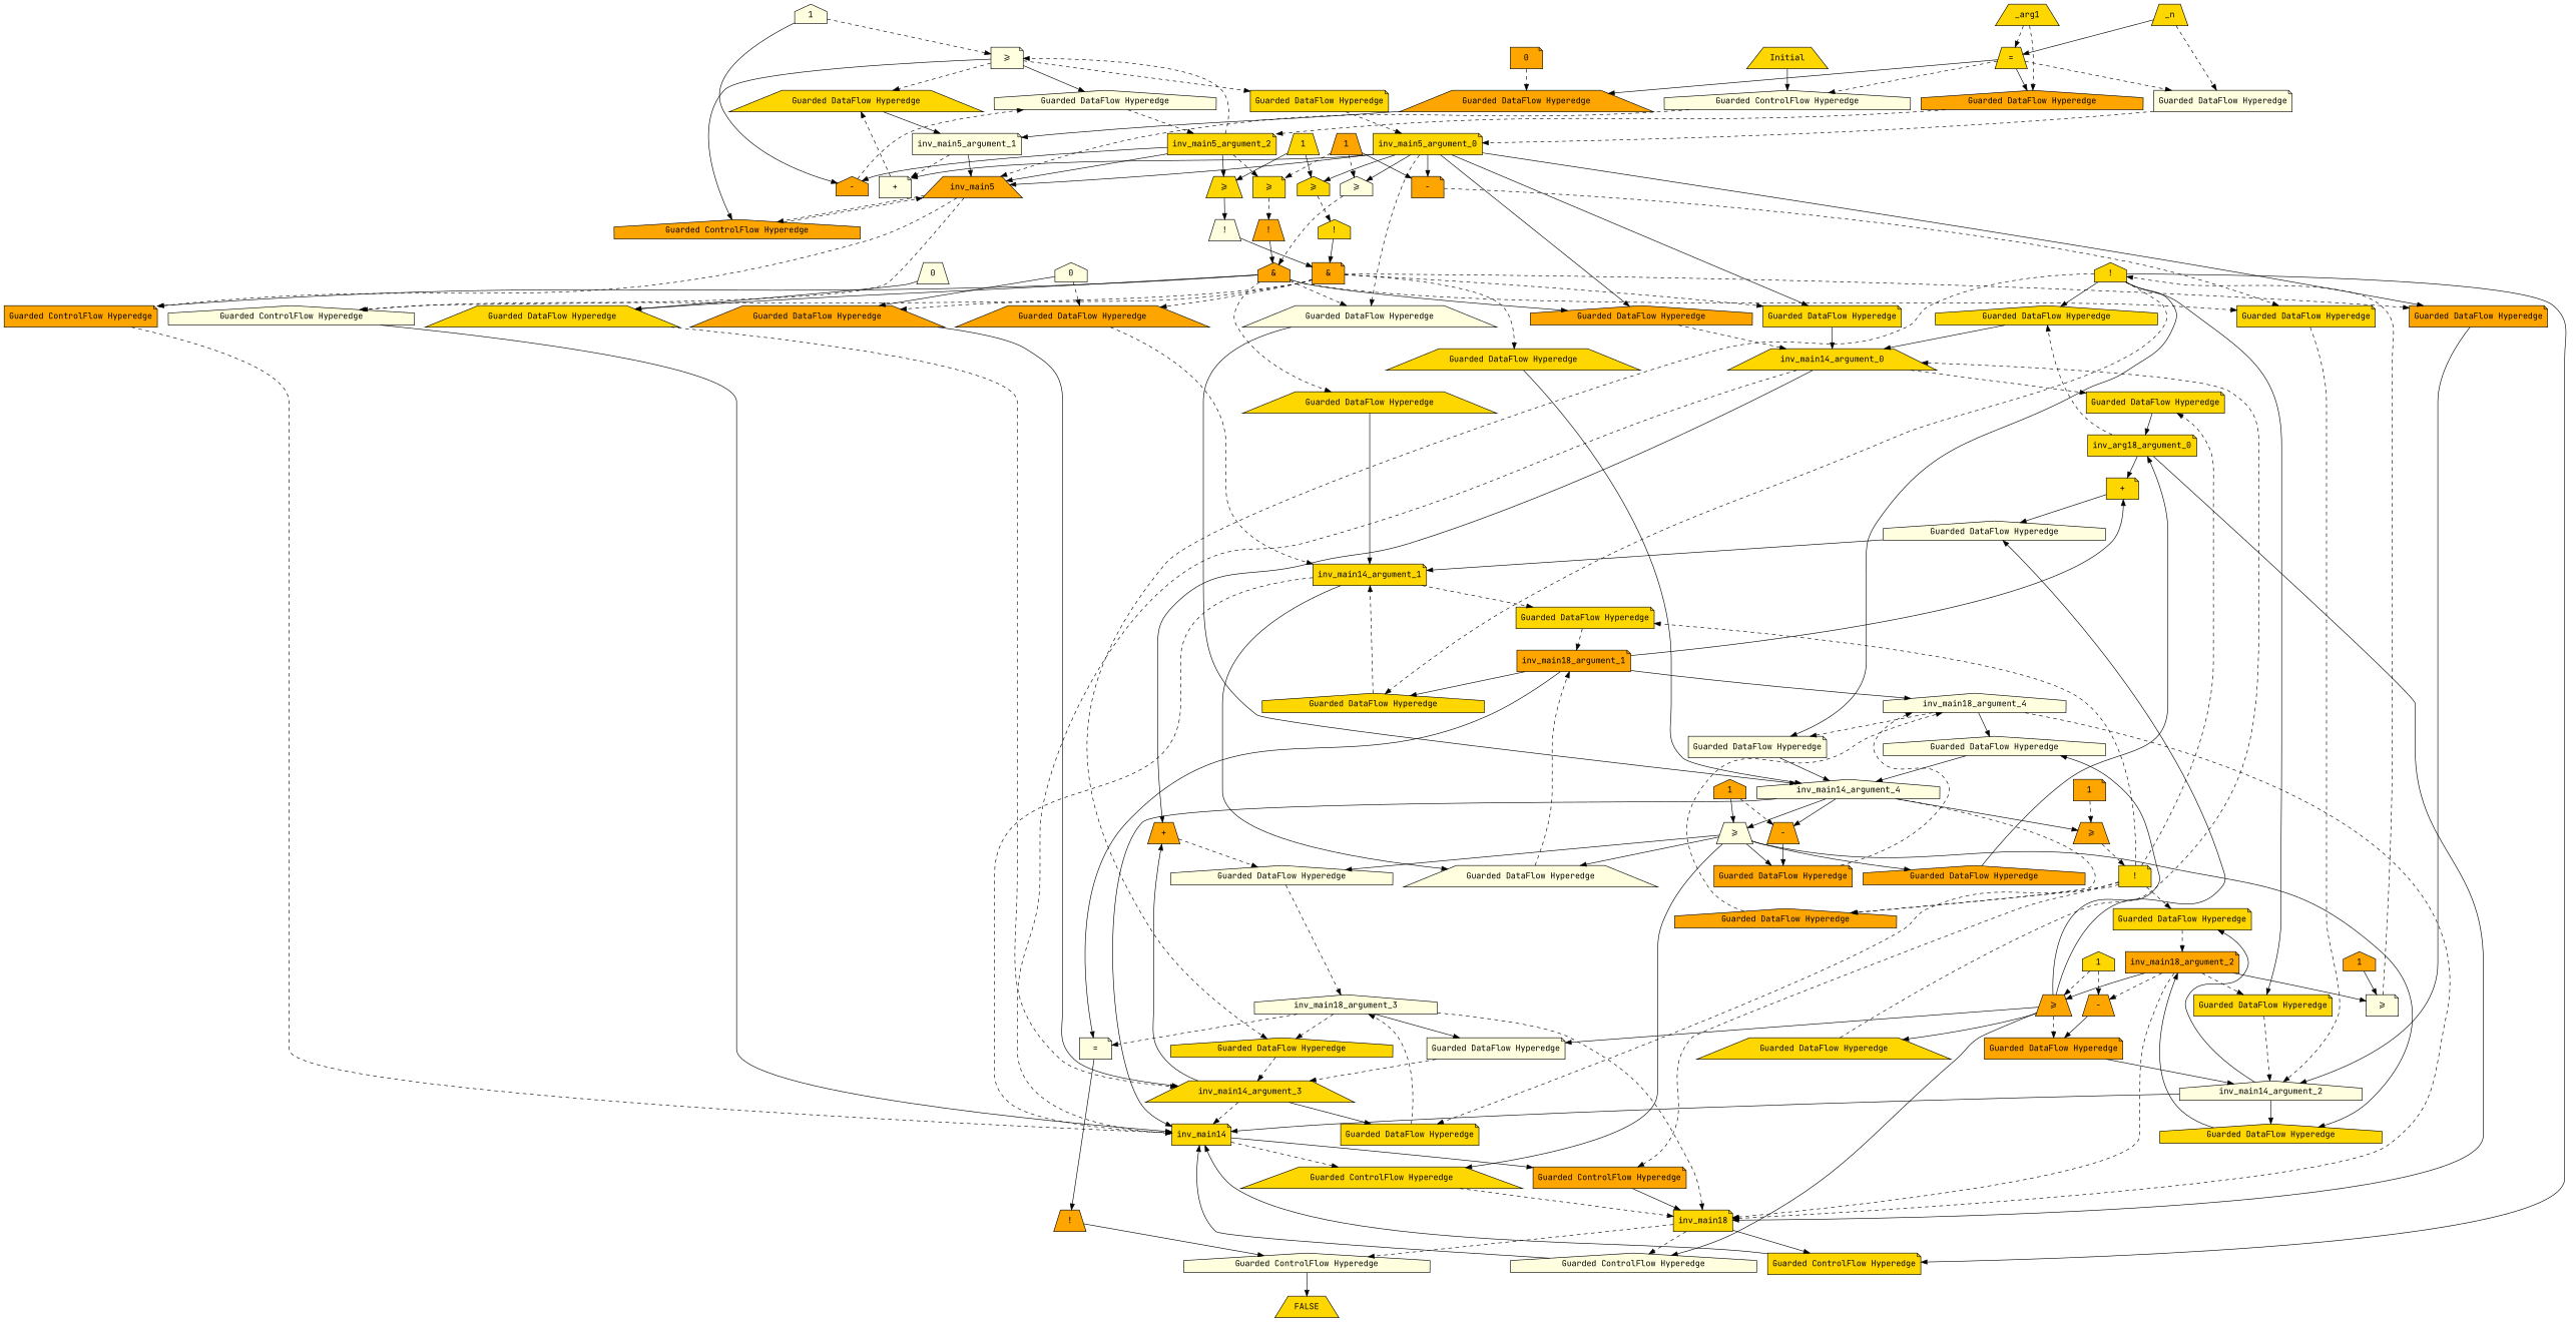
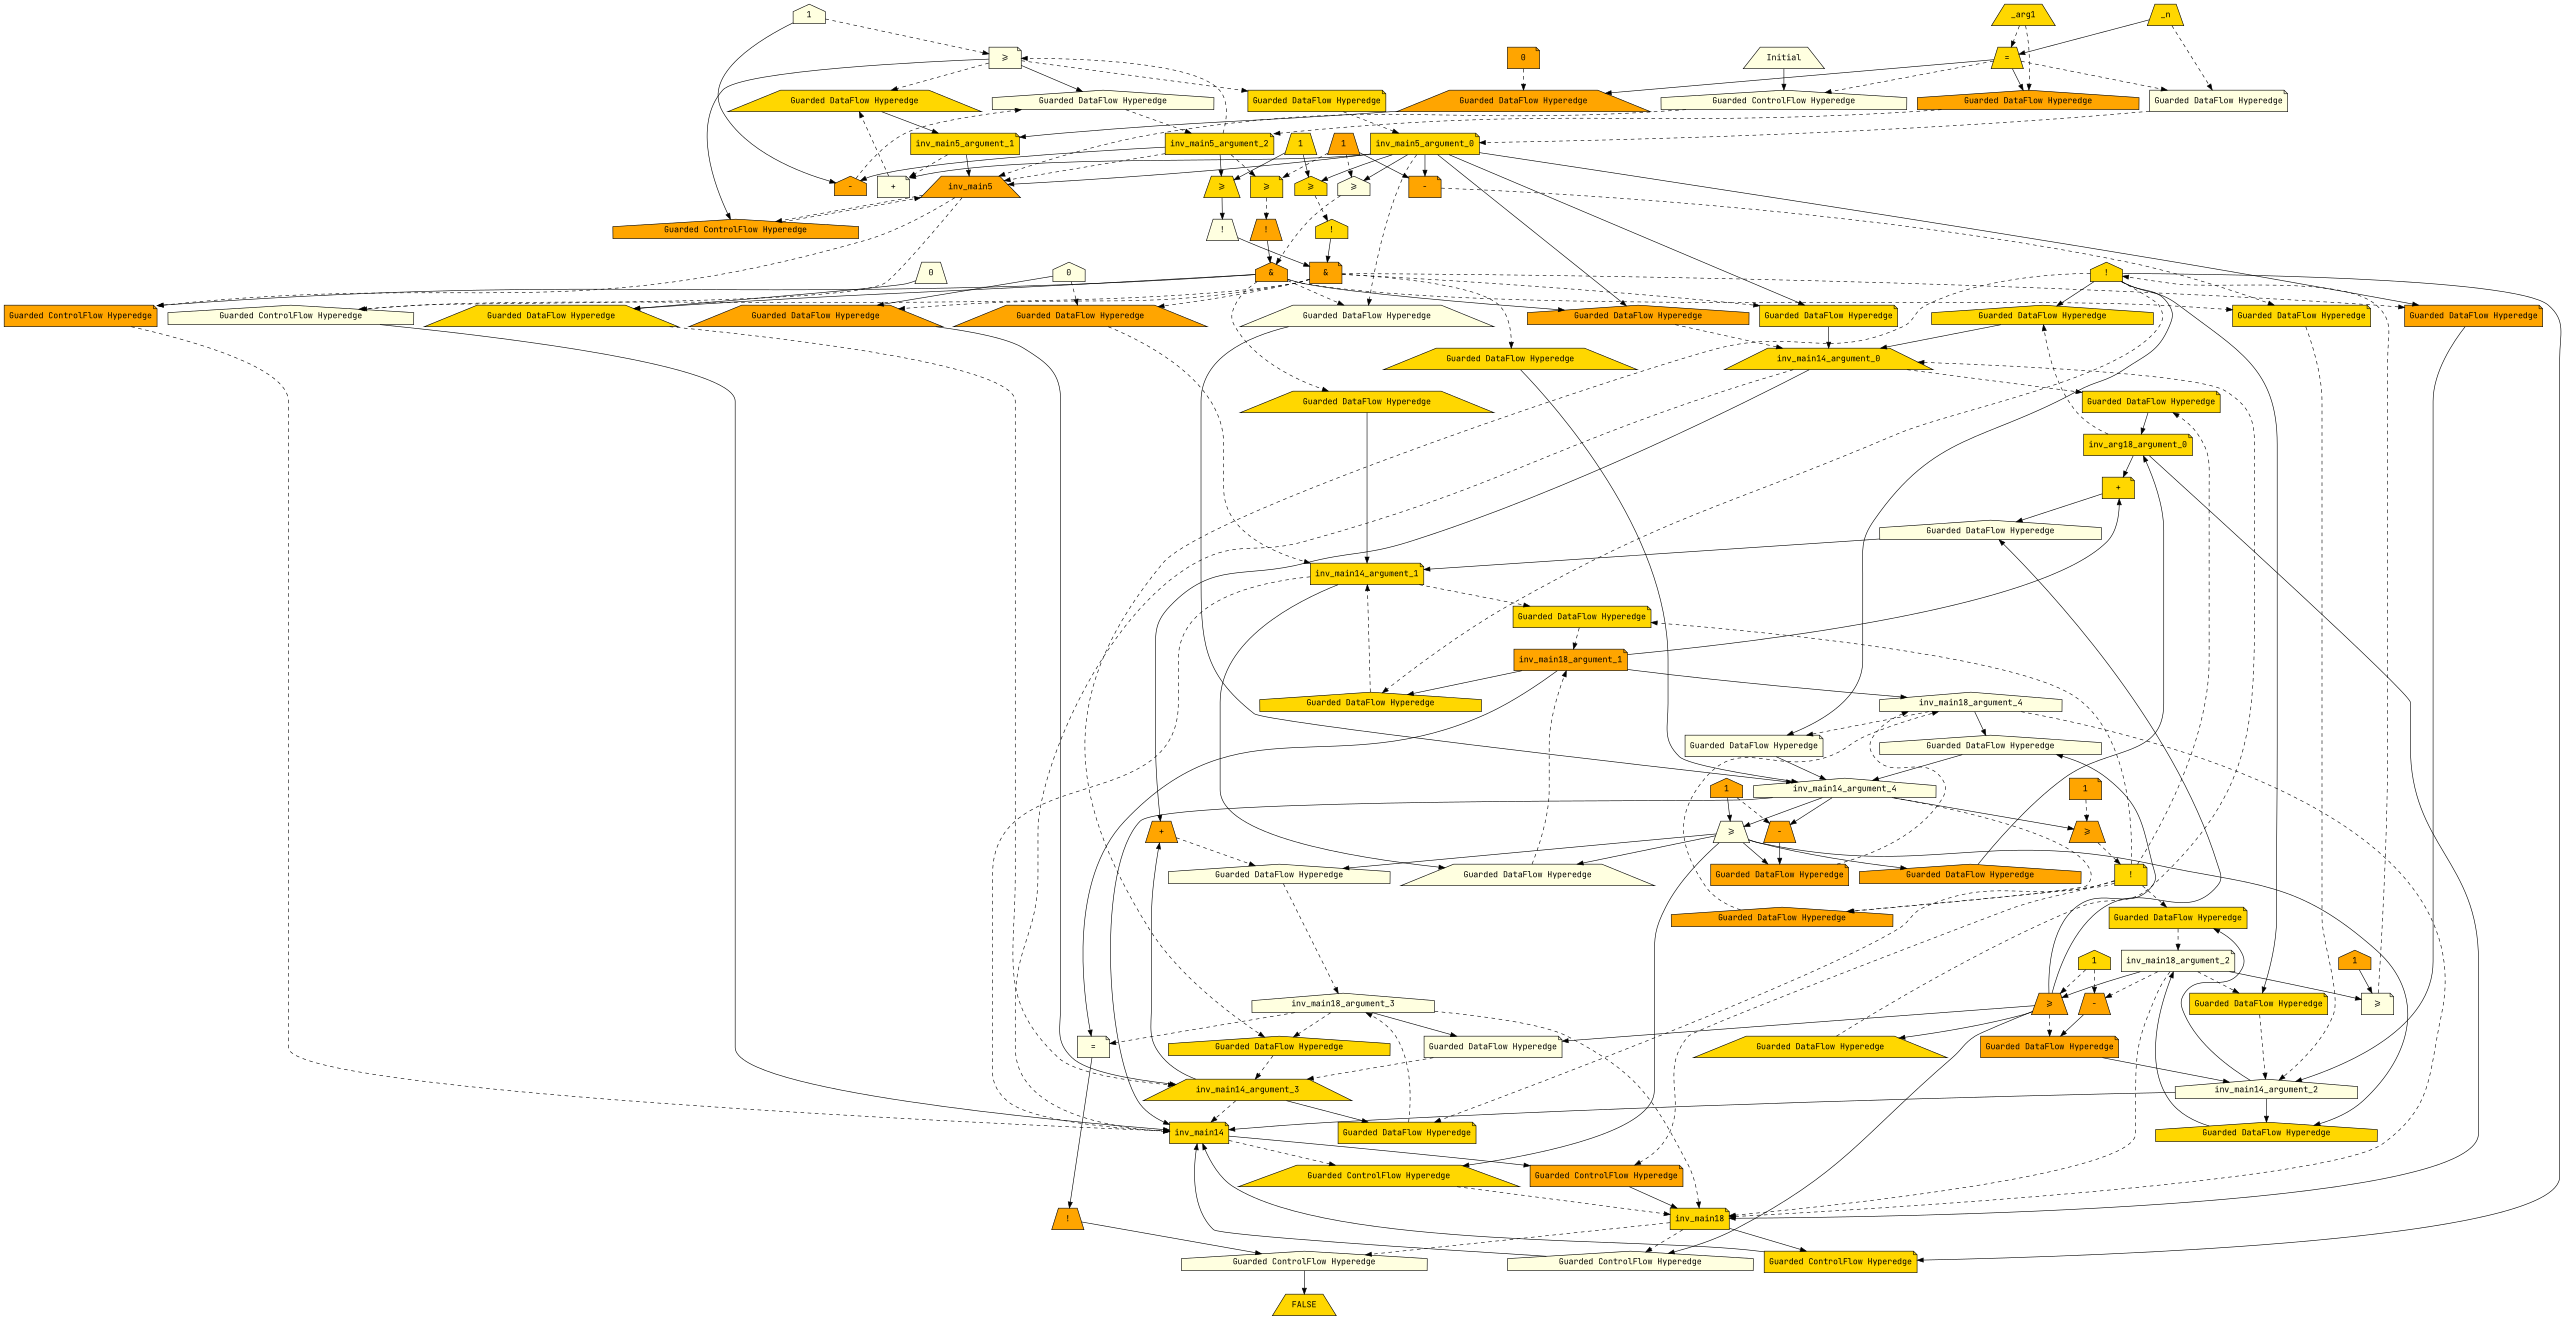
  digraph {
    fontname="JetBrains Mono"
    node [fillcolor=gold fontname="JetBrains Mono" shape=note style=filled]
    edge [fontname="JetBrains Mono" style=solid]
    n1 [label=inv_main14]
    n2 [fillcolor=orange label="Guarded ControlFlow Hyperedge"]
    n3 [label="Guarded ControlFlow Hyperedge" shape=trapezium]
    n4 [label=inv_main18]
    n5 [label="Guarded ControlFlow Hyperedge"]
    n6 [fillcolor=lightyellow label="Guarded ControlFlow Hyperedge" shape=house]
    n7 [fillcolor=lightyellow label="Guarded ControlFlow Hyperedge" shape=house]
    n8 [label=FALSE shape=trapezium]
    n9 [fillcolor=orange label=inv_main5 shape=trapezium]
    n10 [fillcolor=orange label="Guarded ControlFlow Hyperedge" shape=house]
    n11 [fillcolor=lightyellow label="Guarded ControlFlow Hyperedge" shape=house]
    n12 [fillcolor=orange label="Guarded ControlFlow Hyperedge"]
-   n13 [label=Initial shape=trapezium]
+   n13 [fillcolor=lightyellow label=Initial shape=trapezium]
    n14 [fillcolor=lightyellow label="Guarded ControlFlow Hyperedge" shape=house]
    n15 [label=inv_main5_argument_0]
    n16 [fillcolor=lightyellow label="+"]
    n17 [label=">=" shape=house]
    n18 [label="Guarded DataFlow Hyperedge"]
    n19 [fillcolor=orange label="Guarded DataFlow Hyperedge"]
    n20 [fillcolor=lightyellow label=">=" shape=house]
    n21 [fillcolor=orange label="Guarded DataFlow Hyperedge" shape=house]
    n22 [fillcolor=orange label="-"]
    n23 [fillcolor=lightyellow label="Guarded DataFlow Hyperedge" shape=trapezium]
    n24 [label="Guarded DataFlow Hyperedge" shape=trapezium]
    n25 [label="!" shape=house]
    n26 [label=inv_main14_argument_0 shape=trapezium]
    n27 [fillcolor=lightyellow label=inv_main14_argument_2 shape=house]
    n28 [fillcolor=orange label="&" shape=house]
    n29 [label="Guarded DataFlow Hyperedge"]
    n30 [fillcolor=lightyellow label=inv_main14_argument_4 shape=house]
-   n31 [fillcolor=lightyellow label=inv_main5_argument_1]
+   n31 [label=inv_main5_argument_1]
    n32 [label=inv_main5_argument_2]
    n33 [fillcolor=lightyellow label=">="]
    n34 [fillcolor=orange label="-" shape=house]
    n35 [label=">=" shape=trapezium]
    n36 [label=">="]
    n37 [fillcolor=lightyellow label="Guarded DataFlow Hyperedge" shape=house]
    n38 [label="Guarded DataFlow Hyperedge"]
    n39 [fillcolor=lightyellow label="!" shape=trapezium]
    n40 [fillcolor=orange label="!" shape=trapezium]
    n41 [label=inv_arg18_argument_0]
    n42 [label="+"]
    n43 [label="Guarded DataFlow Hyperedge" shape=house]
    n44 [fillcolor=lightyellow label="Guarded DataFlow Hyperedge" shape=house]
    n45 [fillcolor=orange label=inv_main18_argument_1]
    n46 [fillcolor=lightyellow label="="]
    n47 [label="Guarded DataFlow Hyperedge" shape=house]
    n48 [fillcolor=lightyellow label=inv_main18_argument_4 shape=house]
    n49 [fillcolor=orange label="!" shape=trapezium]
    n50 [label=inv_main14_argument_1]
-   n51 [fillcolor=orange label=inv_main18_argument_2]
+   n51 [fillcolor=lightyellow label=inv_main18_argument_2]
    n52 [fillcolor=lightyellow label=">="]
    n53 [fillcolor=orange label=">=" shape=trapezium]
    n54 [fillcolor=orange label="-" shape=trapezium]
    n55 [label="Guarded DataFlow Hyperedge"]
    n56 [label="!" shape=house]
    n57 [fillcolor=lightyellow label="Guarded DataFlow Hyperedge"]
    n58 [fillcolor=lightyellow label="Guarded DataFlow Hyperedge" shape=house]
    n59 [fillcolor=orange label="Guarded DataFlow Hyperedge"]
    n60 [label="Guarded DataFlow Hyperedge" shape=trapezium]
    n61 [fillcolor=lightyellow label=inv_main18_argument_3 shape=house]
    n62 [label="Guarded DataFlow Hyperedge" shape=house]
    n63 [label=inv_main14_argument_3 shape=trapezium]
    n64 [fillcolor=lightyellow label="Guarded DataFlow Hyperedge"]
    n65 [fillcolor=orange label="+" shape=trapezium]
    n66 [label="Guarded DataFlow Hyperedge"]
    n67 [fillcolor=lightyellow label="Guarded DataFlow Hyperedge" shape=house]
    n68 [label="Guarded DataFlow Hyperedge"]
    n69 [fillcolor=lightyellow label="Guarded DataFlow Hyperedge" shape=trapezium]
    n70 [label="Guarded DataFlow Hyperedge"]
    n71 [label="Guarded DataFlow Hyperedge" shape=house]
    n72 [label="Guarded DataFlow Hyperedge"]
    n73 [fillcolor=orange label=">=" shape=trapezium]
    n74 [fillcolor=lightyellow label=">=" shape=trapezium]
    n75 [fillcolor=orange label="-" shape=trapezium]
    n76 [fillcolor=orange label="Guarded DataFlow Hyperedge" shape=house]
    n77 [label="!"]
    n78 [fillcolor=orange label="Guarded DataFlow Hyperedge"]
    n79 [fillcolor=orange label="Guarded DataFlow Hyperedge" shape=house]
    n80 [label="=" shape=trapezium]
    n81 [fillcolor=lightyellow label="Guarded DataFlow Hyperedge"]
    n82 [fillcolor=orange label="Guarded DataFlow Hyperedge" shape=trapezium]
    n83 [fillcolor=orange label="Guarded DataFlow Hyperedge" shape=house]
    n84 [label=_n shape=trapezium]
    n85 [label=_arg1 shape=trapezium]
    n86 [fillcolor=orange label=0]
    n87 [fillcolor=orange label=1]
    n88 [fillcolor=orange label=1 shape=house]
    n89 [fillcolor=orange label=1 shape=house]
    n90 [label=1 shape=house]
    n91 [fillcolor=lightyellow label=1 shape=house]
    n92 [fillcolor=orange label="&"]
    n93 [fillcolor=orange label="Guarded DataFlow Hyperedge" shape=trapezium]
    n94 [fillcolor=orange label="Guarded DataFlow Hyperedge" shape=trapezium]
    n95 [label="Guarded DataFlow Hyperedge" shape=trapezium]
    n96 [label=1 shape=trapezium]
    n97 [fillcolor=lightyellow label=0 shape=house]
    n98 [label="Guarded DataFlow Hyperedge" shape=trapezium]
    n99 [label="Guarded DataFlow Hyperedge" shape=trapezium]
    n100 [fillcolor=orange label=1 shape=trapezium]
    n101 [fillcolor=lightyellow label=0 shape=trapezium]
    n1 -> n2
    n1 -> n3 [style=dashed]
    n2 -> n4
    n3 -> n4 [style=dashed]
    n4 -> n5
    n4 -> n6 [style=dashed]
    n4 -> n7 [style=dashed]
    n5 -> n1
    n6 -> n1
    n7 -> n8
    n9 -> n10 [style=dashed]
    n9 -> n11 [style=dashed]
    n9 -> n12 [style=dashed]
    n10 -> n9 [style=dashed]
    n11 -> n1
    n12 -> n1 [style=dashed]
    n13 -> n14
    n14 -> n9 [style=dashed]
    n15 -> n9
    n15 -> n16
    n15 -> n17
    n15 -> n18
    n15 -> n19
    n15 -> n20
    n15 -> n21
    n15 -> n22
    n15 -> n23 [style=dashed]
    n16 -> n24 [style=dashed]
    n17 -> n25 [style=dashed]
    n18 -> n26
    n19 -> n27
    n20 -> n28 [style=dashed]
    n21 -> n26 [style=dashed]
    n22 -> n29 [style=dashed]
    n23 -> n30
    n24 -> n31
    n25 -> n92
    n26 -> n1 [style=dashed]
    n26 -> n65
    n26 -> n66 [style=dashed]
    n27 -> n1
    n27 -> n70
    n27 -> n71
    n28 -> n12
    n28 -> n21
    n28 -> n23 [style=dashed]
    n28 -> n29 [style=dashed]
    n28 -> n98
    n28 -> n99 [style=dashed]
    n29 -> n27 [style=dashed]
    n30 -> n1
    n30 -> n73
    n30 -> n74
    n30 -> n75
    n30 -> n76 [style=dashed]
    n31 -> n9
    n31 -> n16 [style=dashed]
-   n32 -> n9
+   n32 -> n9 [style=dashed]
    n32 -> n33 [style=dashed]
    n32 -> n34
    n32 -> n35
    n32 -> n36 [style=dashed]
    n33 -> n10
    n33 -> n24 [style=dashed]
    n33 -> n37
    n33 -> n38 [style=dashed]
    n34 -> n37 [style=dashed]
    n35 -> n39
    n36 -> n40 [style=dashed]
    n37 -> n32 [style=dashed]
    n38 -> n15 [style=dashed]
    n39 -> n92
    n40 -> n28
    n41 -> n4
    n41 -> n42
    n41 -> n43 [style=dashed]
    n42 -> n44
    n43 -> n26
    n44 -> n50
    n45 -> n42
    n45 -> n46
    n45 -> n47
    n45 -> n48
    n46 -> n49
    n47 -> n50 [style=dashed]
    n48 -> n4 [style=dashed]
    n48 -> n58
    n48 -> n64 [style=dashed]
    n49 -> n7
    n50 -> n1 [style=dashed]
    n50 -> n68 [style=dashed]
    n50 -> n69
    n51 -> n4 [style=dashed]
    n51 -> n52
    n51 -> n53
    n51 -> n54 [style=dashed]
    n51 -> n55 [style=dashed]
    n52 -> n56 [style=dashed]
    n53 -> n6
    n53 -> n44
    n53 -> n57
    n53 -> n58
    n53 -> n59 [style=dashed]
    n53 -> n60
    n54 -> n59
    n55 -> n27 [style=dashed]
    n56 -> n5
    n56 -> n43
    n56 -> n47 [style=dashed]
    n56 -> n55
    n56 -> n62 [style=dashed]
    n56 -> n64
    n57 -> n63 [style=dashed]
    n58 -> n30
    n59 -> n27
    n60 -> n26 [style=dashed]
    n61 -> n4 [style=dashed]
    n61 -> n46 [style=dashed]
    n61 -> n57
    n61 -> n62 [style=dashed]
    n62 -> n63 [style=dashed]
    n63 -> n1 [style=dashed]
    n63 -> n65
    n63 -> n72
    n64 -> n30
    n65 -> n67 [style=dashed]
    n66 -> n41
    n67 -> n61 [style=dashed]
    n68 -> n45 [style=dashed]
    n69 -> n45 [style=dashed]
    n70 -> n51 [style=dashed]
    n71 -> n51
    n72 -> n61 [style=dashed]
    n73 -> n77 [style=dashed]
    n74 -> n3
    n74 -> n67
    n74 -> n69
    n74 -> n71
    n74 -> n78
    n74 -> n79
    n75 -> n78
    n76 -> n48 [style=dashed]
    n77 -> n2 [style=dashed]
    n77 -> n66 [style=dashed]
    n77 -> n68 [style=dashed]
    n77 -> n70 [style=dashed]
    n77 -> n72 [style=dashed]
    n77 -> n76 [style=dashed]
    n78 -> n48 [style=dashed]
    n79 -> n41
    n80 -> n14 [style=dashed]
    n80 -> n81 [style=dashed]
    n80 -> n82
    n80 -> n83
    n81 -> n15 [style=dashed]
    n82 -> n31
    n83 -> n32 [style=dashed]
    n84 -> n80
    n84 -> n81 [style=dashed]
    n85 -> n80 [style=dashed]
    n85 -> n83 [style=dashed]
    n86 -> n82 [style=dashed]
    n87 -> n73 [style=dashed]
    n88 -> n74
    n88 -> n75 [style=dashed]
    n89 -> n52
    n90 -> n53 [style=dashed]
    n90 -> n54 [style=dashed]
    n91 -> n33 [style=dashed]
    n91 -> n34
    n92 -> n11 [style=dashed]
    n92 -> n18 [style=dashed]
    n92 -> n19 [style=dashed]
    n92 -> n93 [style=dashed]
    n92 -> n94 [style=dashed]
    n92 -> n95 [style=dashed]
    n93 -> n50 [style=dashed]
    n94 -> n63
    n95 -> n30
    n96 -> n17
    n96 -> n35
    n97 -> n93 [style=dashed]
    n97 -> n94
    n98 -> n63 [style=dashed]
    n99 -> n50
    n100 -> n20 [style=dashed]
    n100 -> n22
    n100 -> n36 [style=dashed]
    n101 -> n98
  }
